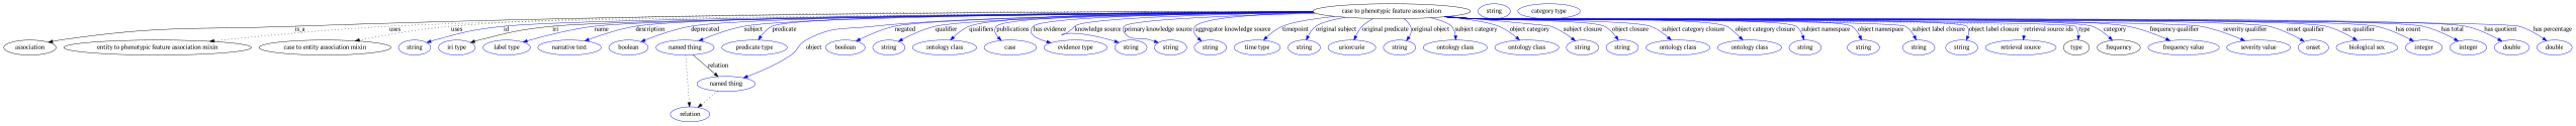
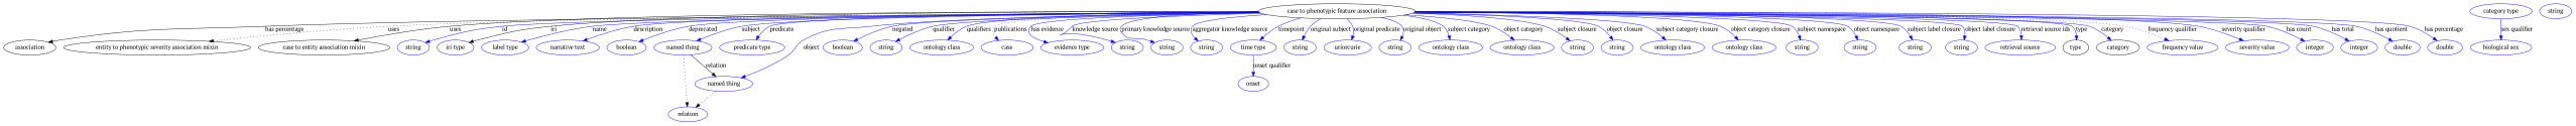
  digraph {
    fontname="PT Serif"
    node [fontname="PT Serif" color=blue]
    edge [fontname="PT Serif" style=solid color=blue]
    n1 [height=0.5 label="case to phenotypic feature association" width=5.2356 color=""]
    association [height=0.5 width=1.7332 color=""]
-   "entity to phenotypic feature association mixin" [height=0.5 width=6.2286 color=""]
+   "entity to phenotypic feature association mixin" [height=0.5 width=6.2286 label="entity to phenotypic severity association mixin" color=""]
    "case to entity association mixin" [height=0.5 width=4.3691 color=""]
    n5 [height=0.5 label=string width=1.0652]
    n6 [height=0.5 label="iri type" width=1.2277]
    n7 [height=0.5 label="label type" width=1.5707]
    n8 [height=0.5 label="narrative text" width=2.0943]
    n9 [height=0.5 label=boolean width=1.2999]
    n10 [height=0.5 label="named thing" width=1.9318]
    n11 [height=0.5 label="predicate type" width=2.1665]
    n12 [height=0.5 label="named thing" width=1.9318]
    n13 [height=0.5 label=boolean width=1.2999]
    n14 [height=0.5 label=string width=1.0652]
    n15 [height=0.5 label="ontology class" width=2.1304]
    n16 [height=0.5 label=case width=1.7332]
    n17 [height=0.5 label="evidence type" width=2.0943]
    n18 [height=0.5 label=string width=1.0652]
    n19 [height=0.5 label=string width=1.0652]
    n20 [height=0.5 label=string width=1.0652]
    n21 [height=0.5 label="time type" width=1.5346]
    n22 [height=0.5 label=string width=1.0652]
    n23 [height=0.5 label=uriorcurie width=1.5887]
    n24 [height=0.5 label=string width=1.0652]
    n25 [height=0.5 label="ontology class" width=2.1304]
    n26 [height=0.5 label="ontology class" width=2.1304]
    n27 [height=0.5 label=string width=1.0652]
    n28 [height=0.5 label=string width=1.0652]
    n29 [height=0.5 label="ontology class" width=2.1304]
    n30 [height=0.5 label="ontology class" width=2.1304]
    n31 [height=0.5 label=string width=1.0652]
    n32 [height=0.5 label=string width=1.0652]
    n33 [height=0.5 label=string width=1.0652]
    n34 [height=0.5 label=string width=1.0652]
    n35 [height=0.5 label="retrieval source" width=2.347]
    type [height=0.5 width=0.86659 color=""]
-   category [height=0.5 width=1.4263 label=frequency color=""]
+   category [height=0.5 width=1.4263 color=""]
    n38 [height=0.5 label="frequency value" width=2.3651]
    n39 [height=0.5 label="severity value" width=2.1123]
    n40 [height=0.5 label=onset width=1.011]
    n41 [height=0.5 label="biological sex" width=2.0401]
    n42 [height=0.5 label=integer width=1.2277]
    n43 [height=0.5 label=integer width=1.2277]
    n44 [height=0.5 label=double width=1.1735]
    n45 [height=0.5 label=double width=1.1735]
    relation [height=0.5 width=1.2999]
    n47 [height=0.5 label=string width=1.0652]
    n48 [height=0.5 label="category type" width=2.0762]
-   n1 -> association [label=is_a style="" color=""]
+   n1 -> association [label="has percentage" style="" color=""]
    n1 -> "entity to phenotypic feature association mixin" [label=uses style=dotted color=""]
-   n1 -> "case to entity association mixin" [label=uses style=dotted color=""]
+   n1 -> "case to entity association mixin" [label=uses style="" color=""]
    n1 -> n5 [label=id]
    n1 -> n6 [color=black label=iri]
    n1 -> n7 [label=name]
    n1 -> n8 [label=description]
    n1 -> n9 [label=deprecated]
    n1 -> n10 [label=subject]
    n1 -> n11 [label=predicate]
    n1 -> n12 [label=object]
    n1 -> n13 [label=negated]
    n1 -> n14 [label=qualifier]
    n1 -> n15 [label=qualifiers]
-   n1 -> n16 [label=publications]
+   n1 -> n16 [label=publications style=dotted]
    n1 -> n17 [label="has evidence"]
    n1 -> n18 [label="knowledge source"]
    n1 -> n19 [label="primary knowledge source"]
    n1 -> n20 [label="aggregator knowledge source"]
    n1 -> n21 [label=timepoint]
    n1 -> n22 [label="original subject"]
    n1 -> n23 [label="original predicate"]
    n1 -> n24 [label="original object"]
    n1 -> n25 [label="subject category"]
    n1 -> n26 [label="object category"]
    n1 -> n27 [label="subject closure"]
    n1 -> n28 [label="object closure"]
    n1 -> n29 [label="subject category closure"]
    n1 -> n30 [label="object category closure"]
    n1 -> n31 [label="subject namespace"]
    n1 -> n32 [label="object namespace"]
    n1 -> n33 [label="subject label closure"]
    n1 -> n34 [label="object label closure"]
-   n1 -> n35 [label="retrieval source ids" style=dotted]
+   n1 -> n35 [label="retrieval source ids"]
    n1 -> type [label=type]
    n1 -> category [label=category]
-   n1 -> n38 [label="frequency qualifier"]
+   n1 -> n38 [label="frequency qualifier" style=dotted]
    n1 -> n39 [label="severity qualifier"]
-   n1 -> n40 [label="onset qualifier"]
-   n1 -> n41 [label="sex qualifier"]
+   n21 -> n40 [label="onset qualifier"]
+   n48 -> n41 [label="sex qualifier"]
    n1 -> n42 [label="has count"]
    n1 -> n43 [label="has total"]
    n1 -> n44 [label="has quotient"]
    n1 -> n45 [label="has percentage"]
    n10 -> n12 [label=relation style="" color=""]
    n10 -> relation [style=dotted color=""]
    n12 -> relation [style=dotted color=""]
  }
